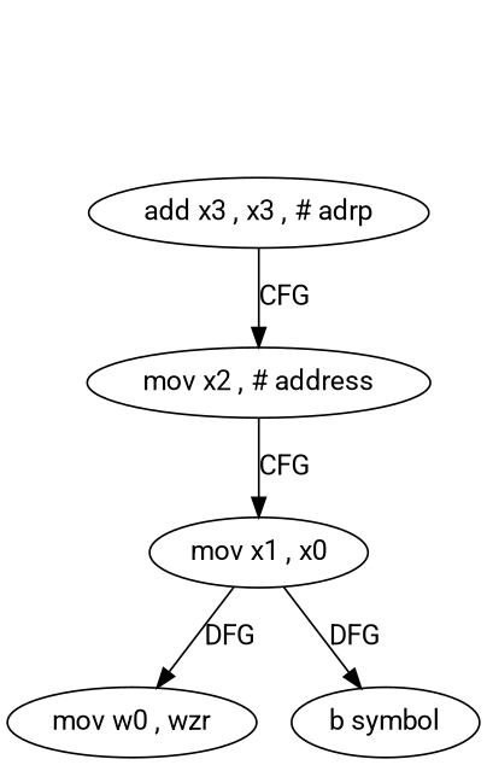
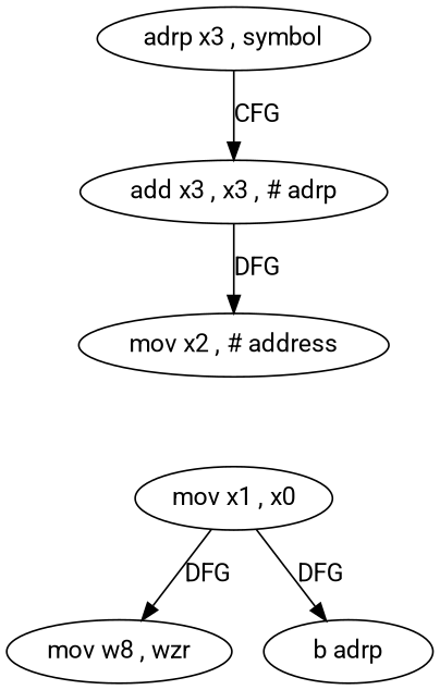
  digraph {
    fontname=Roboto
    node [fontname=Roboto]
    edge [fontname=Roboto]
+   n1 [label="adrp x3 , symbol"]
    n2 [label="add x3 , x3 , # adrp"]
    n3 [label="mov x2 , # address"]
    n4 [label="mov x1 , x0"]
-   n5 [label="mov w0 , wzr"]
-   n6 [label="b symbol"]
-   n2 -> n3 [label=CFG]
-   n3 -> n4 [label=CFG]
+   n5 [label="mov w8 , wzr"]
+   n6 [label="b adrp"]
+   n1 -> n2 [label=CFG]
+   n2 -> n3 [label=DFG]
    n4 -> n5 [label=DFG]
    n4 -> n6 [label=DFG]
  }
